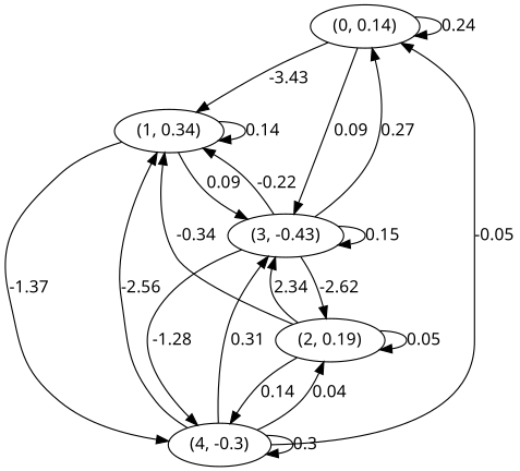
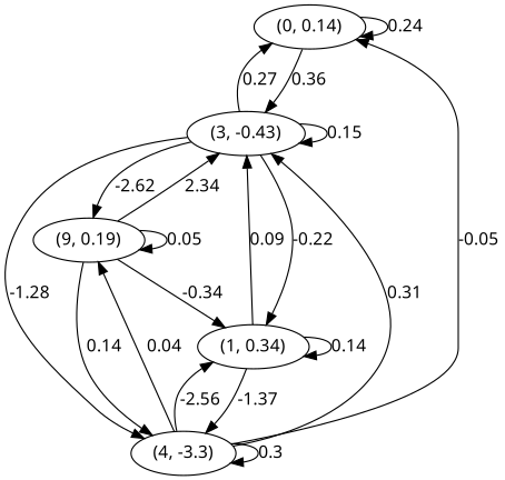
  digraph {
    fontname="Noto Sans"
    node [fontname="Noto Sans"]
    edge [fontname="Noto Sans"]
    n1 [label="(0, 0.14)"]
    n2 [label="(1, 0.34)"]
    n3 [label="(3, -0.43)"]
-   n4 [label="(4, -0.3)"]
-   n5 [label="(2, 0.19)"]
+   n4 [label="(4, -3.3)"]
+   n5 [label="(9, 0.19)"]
    n1 -> n1 [label=0.24]
-   n1 -> n2 [label=-3.43]
-   n1 -> n3 [label=0.09]
+   n1 -> n3 [label=0.36]
    n2 -> n2 [label=0.14]
    n2 -> n3 [label=0.09]
    n2 -> n4 [label=-1.37]
    n3 -> n1 [label=0.27]
    n3 -> n2 [label=-0.22]
    n3 -> n3 [label=0.15]
    n3 -> n4 [label=-1.28]
    n3 -> n5 [label=-2.62]
    n4 -> n1 [label=-0.05]
    n4 -> n2 [label=-2.56]
    n4 -> n3 [label=0.31]
    n4 -> n4 [label=0.3]
    n4 -> n5 [label=0.04]
    n5 -> n2 [label=-0.34]
    n5 -> n3 [label=2.34]
    n5 -> n4 [label=0.14]
    n5 -> n5 [label=0.05]
  }
